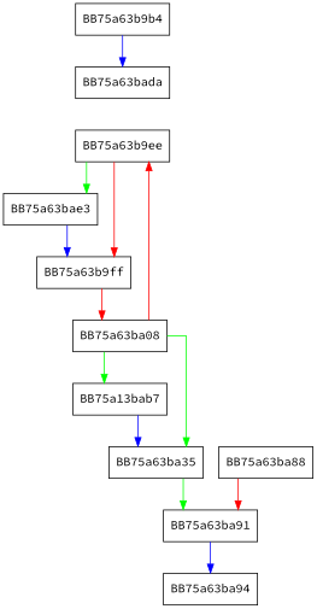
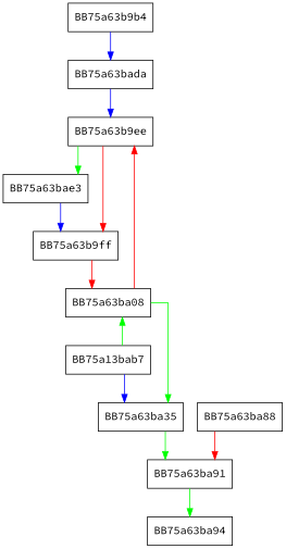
  digraph {
    fontname="Source Code Pro"
    splines=ortho
    node [fontname="Source Code Pro" shape=box]
    edge [color=blue fontname="Source Code Pro"]
    BB75a63b9b4
    BB75a63bada
    BB75a63b9ee
    BB75a63bae3
    BB75a63b9ff
    BB75a63ba08
    n7 [label=BB75a13bab7]
    BB75a63ba35
    BB75a63ba91
    BB75a63ba94
    BB75a63ba88
    BB75a63b9b4 -> BB75a63bada
+   BB75a63bada -> BB75a63b9ee
    BB75a63b9ee -> BB75a63bae3 [color=green]
    BB75a63b9ee -> BB75a63b9ff [color=red]
    BB75a63bae3 -> BB75a63b9ff
    BB75a63b9ff -> BB75a63ba08 [color=red]
    BB75a63ba08 -> BB75a63b9ee [color=red]
-   BB75a63ba08 -> n7 [color=green]
+   n7 -> BB75a63ba08 [color=green]
    BB75a63ba08 -> BB75a63ba35 [color=green]
    n7 -> BB75a63ba35
    BB75a63ba35 -> BB75a63ba91 [color=green]
-   BB75a63ba91 -> BB75a63ba94
+   BB75a63ba91 -> BB75a63ba94 [color=green]
    BB75a63ba88 -> BB75a63ba91 [color=red]
  }
